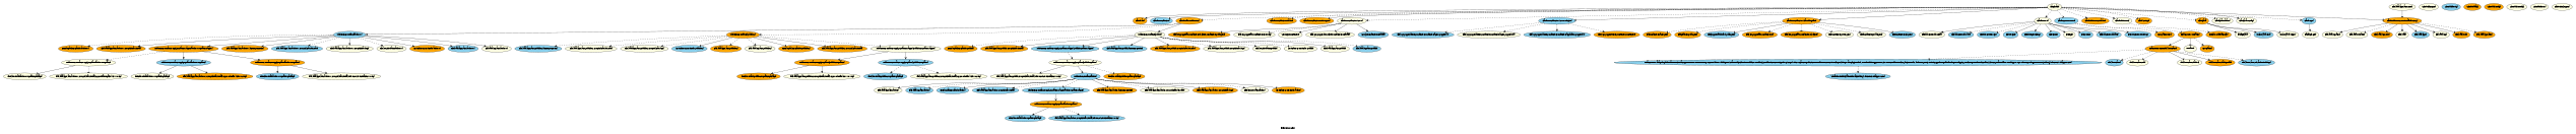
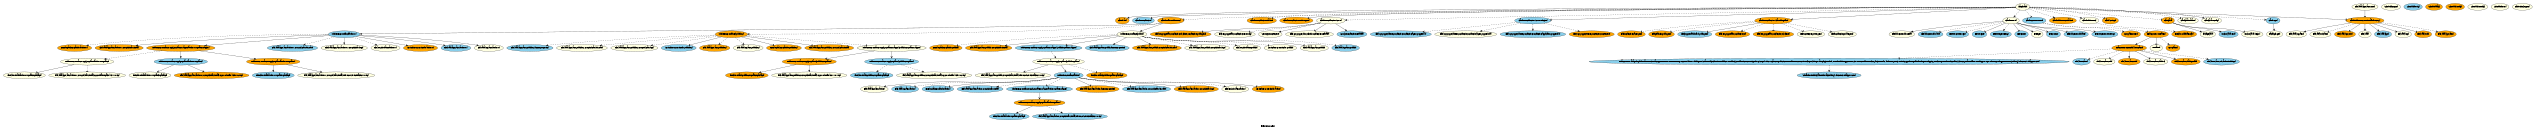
  digraph {
    fontname="DejaVu Serif"
    label=Resources
    node [fillcolor=lightyellow fontname="DejaVu Serif" fontsize=8 style=filled]
    edge [arrowhead=tee fontname="DejaVu Serif" fontsize=8 style=solid]
    n1 [label="Stage[main]"]
    n2 [fillcolor=orange label="Class[Settings]"]
    n3 [fillcolor=orange label="Class[Main]"]
    n4 [fillcolor=skyblue label="Class[Pe_mcollective]"]
    n5 [fillcolor=orange label="Class[Profile::Adobe_em6]"]
    n6 [fillcolor=orange label="Class[Pe_mcollective::Params]"]
    n7 [fillcolor=orange label="Class[Pe_mcollective::Role::Agent]"]
    n8 [label="Class[Pe_mcollective::Server]"]
    n9 [fillcolor=skyblue label="Class[Pe_mcollective::Server::Plugins]"]
    n10 [fillcolor=orange label="Class[Pe_mcollective::Shared_key_files]"]
    n11 [label="Class[Yum-wsi]"]
    n12 [fillcolor=skyblue label="Class[Accounts::Users]"]
    n13 [fillcolor=orange label="Class[Adobe_em6::Params]"]
    n14 [label="Class[Adobe_em6]"]
    n15 [fillcolor=orange label="Class[Adobe_em6::Pre_install_directory]"]
    n16 [fillcolor=orange label="Class[Java]"]
    n17 [label="Class[Java::Params]"]
    n18 [label="Class[Java::Config]"]
    n19 [fillcolor=skyblue label="Class[Wget]"]
    n20 [fillcolor=skyblue label="Adobe_em6::Instance[author01]"]
    n21 [fillcolor=orange label="Adobe_em6::Instance[publish02]"]
    n22 [label="Adobe_em6::Instance[publish]"]
    n23 [fillcolor=orange label="File[/etc/puppetlabs/mcollective/ssl/clients/mcollective-public.pem]"]
    n24 [label="File[/etc/puppetlabs/mcollective/server.cfg]"]
    n25 [label="Service[pe-mcollective]"]
    n26 [label="File[/opt/puppet/sbin/refresh-mcollective-metadata]"]
    n27 [fillcolor=skyblue label="Cron[pe-mcollective-metadata]"]
    n28 [fillcolor=orange label="File[/opt/puppet/libexec/mcollective/mcollective]"]
    n29 [fillcolor=skyblue label="File[/opt/puppet/libexec/mcollective/mcollective/agent/puppetd.rb]"]
    n30 [label="File[/opt/puppet/libexec/mcollective/mcollective/agent/puppetd.ddl]"]
    n31 [fillcolor=skyblue label="File[/opt/puppet/libexec/mcollective/mcollective/application/puppetd.rb]"]
    n32 [fillcolor=orange label="File[/etc/puppetlabs/mcollective/ssl]"]
    n33 [fillcolor=orange label="File[/etc/puppetlabs/mcollective/ssl/clients]"]
    n34 [label="File[mcollective-public.pem]"]
    n35 [label="File[mcollective-private.pem]"]
-   n36 [fillcolor=skyblue label="File[mcollective-cert.pem]"]
    n37 [fillcolor=orange label="File[mcollective-cacert.pem]"]
    n38 [fillcolor=orange label="File[peadmin-public.pem]"]
    n39 [fillcolor=skyblue label="File[puppet-dashboard-public.pem]"]
    n40 [fillcolor=skyblue label="File[centos]"]
    n41 [label="File[epel]"]
    n42 [fillcolor=skyblue label="File[custom]"]
    n43 [fillcolor=skyblue label="File[old-centos-old-base]"]
    n44 [fillcolor=skyblue label="File[old-centos-old-debug]"]
    n45 [label="File[old-centos-old-media]"]
    n46 [fillcolor=skyblue label="File[old-centos-old-vault]"]
    n47 [fillcolor=skyblue label="File[old-cobbler-repo]"]
    n48 [fillcolor=skyblue label="File[old-epel]"]
    n49 [fillcolor=skyblue label="File[old-epel-testing]"]
    n50 [fillcolor=orange label="Pe_accounts::User[aem]"]
    n51 [fillcolor=orange label="Group[aem_users]"]
    n52 [fillcolor=orange label="Exec[download_aem_jar]"]
    n53 [label="File[/data]"]
    n54 [fillcolor=skyblue label="File[/data/apps]"]
    n55 [label="File[/data/logs]"]
    n56 [fillcolor=orange label="File[/data/tools]"]
    n57 [fillcolor=orange label="File[/data/apps/aem]"]
    n58 [label="File[/data/logs/aem]"]
    n59 [label="File[/data/tools/aem]"]
    n60 [fillcolor=orange label="File[/data/logs/tools]"]
    n61 [label="Anchor[java::begin:]"]
    n62 [label="Package[java]"]
    n63 [fillcolor=skyblue label="Anchor[java::end]"]
    n64 [label="Package[wget]"]
    n65 [fillcolor=skyblue label="File[/data/apps/aem/author01]"]
    n66 [label="File[/data/logs/aem/author01]"]
    n67 [fillcolor=orange label="Exec[unpack_crx_jar_for_author01]"]
    n68 [fillcolor=orange label="File[/data/apps/aem/author01/crx-quickstart/install]"]
    n69 [fillcolor=orange label="Adobe_em6::Instance::Apply_updates_wrapper[author01_update_wrapper]"]
-   n70 [fillcolor=orange label="File[/data/apps/aem/author01/license.properties]"]
    n71 [fillcolor=skyblue label="File[/data/apps/aem/author01/crx-quickstart/bin/start]"]
    n72 [label="File[/data/apps/aem/author01/crx-quickstart/logs]"]
    n73 [label="File[/etc/init.d/aem_author01]"]
    n74 [fillcolor=orange label="Service[set up service for author01]"]
    n75 [fillcolor=orange label="File[/data/apps/aem/publish02]"]
    n76 [label="File[/data/logs/aem/publish02]"]
    n77 [fillcolor=orange label="Exec[unpack_crx_jar_for_publish02]"]
    n78 [fillcolor=orange label="File[/data/apps/aem/publish02/crx-quickstart/install]"]
    n79 [label="Adobe_em6::Instance::Apply_updates_wrapper[publish02_update_wrapper]"]
    n80 [fillcolor=skyblue label="File[/data/apps/aem/publish02/license.properties]"]
    n81 [label="File[/data/apps/aem/publish02/crx-quickstart/bin/start]"]
    n82 [label="File[/data/apps/aem/publish02/crx-quickstart/logs]"]
    n83 [fillcolor=skyblue label="Service[set up service for publish02]"]
    n84 [fillcolor=skyblue label="Adobe_em6::Instance[author]"]
    n85 [label="File[/data/apps/aem/author]"]
    n86 [fillcolor=skyblue label="File[/data/logs/aem/author]"]
    n87 [fillcolor=skyblue label="Exec[unpack_crx_jar_for_author]"]
    n88 [fillcolor=skyblue label="File[/data/apps/aem/author/crx-quickstart/install]"]
    n89 [fillcolor=skyblue label="Adobe_em6::Instance::Apply_updates_wrapper[author_update_wrapper]"]
    n90 [fillcolor=orange label="File[/data/apps/aem/author/license.properties]"]
-   n91 [label="File[/data/apps/aem/author/crx-quickstart/bin/start]"]
+   n91 [fillcolor=skyblue label="File[/data/apps/aem/author/crx-quickstart/bin/start]"]
    n92 [fillcolor=orange label="File[/data/apps/aem/author/crx-quickstart/logs]"]
    n93 [label="File[/etc/init.d/aem_author]"]
    n94 [fillcolor=orange label="Service[set up service for author]"]
    n95 [label="File[/data/apps/aem/publish]"]
    n96 [fillcolor=skyblue label="File[/data/logs/aem/publish]"]
    n97 [fillcolor=orange label="Exec[unpack_crx_jar_for_publish]"]
    n98 [fillcolor=orange label="File[/data/apps/aem/publish/crx-quickstart/install]"]
    n99 [fillcolor=skyblue label="Adobe_em6::Instance::Apply_updates_wrapper[publish_update_wrapper]"]
    n100 [fillcolor=skyblue label="File[/data/apps/aem/publish/license.properties]"]
    n101 [fillcolor=orange label="File[/data/apps/aem/publish/crx-quickstart/bin/start]"]
    n102 [label="File[/data/apps/aem/publish/crx-quickstart/logs]"]
    n103 [label="File[/etc/init.d/aem_publish]"]
    n104 [label="Service[set up service for publish]"]
    n105 [label="User[aem]"]
    n106 [fillcolor=orange label="Group[aem]"]
    n107 [fillcolor=orange label="Pe_accounts::Home_dir[/home/aem]"]
    n108 [fillcolor=skyblue label="File[/home/aem]"]
    n109 [label="File[/home/aem/.ssh]"]
+   n110 [fillcolor=orange label="File[/home/aem/.vim]"]
    n111 [label="File[/home/aem/.bashrc]"]
    n112 [fillcolor=orange label="File[/home/aem/.bash_profile]"]
    n113 [fillcolor=skyblue label="File[/home/aem/.ssh/authorized_keys]"]
    n114 [fillcolor=skyblue label="Pe_accounts::Manage_keys[ssh-rsa AAAAB3NzaC1yc2EAAAABIwAAAQEAsongwGT2xTA4t5ZL77dnbbq/XetSoZaNTM40jD3hrNimY0ubbk6nMexZlIhx3j6tu8dfToDSF06Y7nKSymdvwpSsmyBl18h6VMgatKcDogWhSu92OeZBOfI5YeAnr2HCMi8vBcikuJLC4ziOgFMaMqfmpjA88lPdr/8ZZwhKdmlrRCJy6tDHLv723VtxDQ6RElxbDmmof28y4IC3Q0eD4T/4RdxDmByBmsjMBx9vizyqgTLkNmgsdhT4L8xbtgYBZXfgpt9y/sZ0fI2+Ty+RvohoPnd220kbGSSduCt8/J0BansQi4lnYV80E4epyr0WwpWEl+vRxg18PkqyE8I8Ew== jenkins@webcms-ci.webapps.rr.com]"]
    n115 [fillcolor=orange label="Adobe_em6::Instance::Apply_updates[author01_update1]"]
    n116 [label="Adobe_em6::Instance::Apply_updates[author01_update2]"]
    n117 [fillcolor=skyblue label="Adobe_em6::Instance::Apply_updates[author01_update3]"]
    n118 [fillcolor=skyblue label="Adobe_em6::Instance::Apply_updates[publish02_update1]"]
    n119 [fillcolor=orange label="Adobe_em6::Instance::Apply_updates[publish02_update2]"]
    n120 [fillcolor=orange label="Adobe_em6::Instance::Apply_updates[author_update1]"]
    n121 [label="Adobe_em6::Instance::Apply_updates[publish_update1]"]
    n122 [fillcolor=skyblue label="Ssh_authorized_key[aem_ssh-rsa_jenkins@webcms-ci.webapps.rr.com]"]
    n123 [label="File[/data/apps/aem/certs]"]
    n124 [fillcolor=skyblue label="Exec[download_author01_update1_package]"]
    n125 [label="File[/data/apps/aem/author01/crx-quickstart/install/AEM_6.0_Service_Pack_2-1.0.zip]"]
    n126 [label="Exec[download_author01_update2_package]"]
    n127 [label="File[/data/apps/aem/author01/crx-quickstart/install/cq-6.0-featurepack-4137-1.0.zip]"]
    n128 [label="Exec[download_author01_update3_package]"]
    n129 [fillcolor=orange label="File[/data/apps/aem/author01/crx-quickstart/install/cq-6.0.0-hotfix-4135-1.0.2.zip]"]
    n130 [fillcolor=skyblue label="Exec[download_publish02_update1_package]"]
    n131 [label="File[/data/apps/aem/publish02/crx-quickstart/install/cq-6.0.0-hotfix-4135-1.0.2.zip]"]
    n132 [fillcolor=orange label="Exec[download_publish02_update2_package]"]
    n133 [label="File[/data/apps/aem/publish02/crx-quickstart/install/cq-6.0.0-hotfix-4681-1.0.1.zip]"]
    n134 [fillcolor=skyblue label="Exec[download_author_update1_package]"]
    n135 [fillcolor=skyblue label="File[/data/apps/aem/author/crx-quickstart/install/AEM_6.0_Service_Pack_2-1.0.zip]"]
    n136 [fillcolor=orange label="Exec[download_publish_update1_package]"]
    n137 [label="File[/data/apps/aem/publish/crx-quickstart/install/AEM_6.0_Service_Pack_2-1.0.zip]"]
    n138 [label="Schedule[puppet]"]
    n139 [fillcolor=skyblue label="Schedule[hourly]"]
    n140 [fillcolor=orange label="Schedule[daily]"]
    n141 [fillcolor=orange label="Schedule[weekly]"]
    n142 [label="Schedule[monthly]"]
    n143 [label="Schedule[never]"]
    n144 [label="Filebucket[puppet]"]
    n1 -> n2 [style=dashed]
    n1 -> n3 [arrowhead=normal]
    n1 -> n4
    n1 -> n5 [style=dashed]
    n1 -> n6 [style=dashed]
    n1 -> n7
    n1 -> n8 [arrowhead=normal style=dashed]
    n1 -> n9
    n1 -> n10 [arrowhead=vee]
    n1 -> n11 [arrowhead=vee style=dashed]
    n1 -> n12 [style=dashed]
    n1 -> n13 [arrowhead=normal style=dashed]
    n1 -> n14 [arrowhead=normal style=dashed]
    n1 -> n15
    n1 -> n16 [style=dashed]
    n1 -> n17 [style=dashed]
    n1 -> n18 [arrowhead=normal]
    n1 -> n19 [arrowhead=vee style=dashed]
    n5 -> n20 [arrowhead=normal]
    n5 -> n21 [arrowhead=vee style=dashed]
    n5 -> n22 [arrowhead=normal]
    n8 -> n23
    n8 -> n24 [style=dashed]
    n8 -> n25 [arrowhead=normal]
    n8 -> n26
    n8 -> n27 [arrowhead=normal]
    n9 -> n28 [arrowhead=vee style=dashed]
    n9 -> n29 [arrowhead=vee style=dashed]
    n9 -> n30 [arrowhead=normal style=dashed]
    n9 -> n31 [arrowhead=normal style=dashed]
    n10 -> n32 [arrowhead=vee style=dashed]
    n10 -> n33 [style=dashed]
    n10 -> n34 [style=dashed]
    n10 -> n35 [arrowhead=vee style=dashed]
-   n10 -> n36
    n10 -> n37 [style=dashed]
    n10 -> n38 [style=dashed]
    n10 -> n39
    n11 -> n40
    n11 -> n41 [arrowhead=vee]
    n11 -> n42 [arrowhead=vee]
    n11 -> n43
    n11 -> n44 [arrowhead=vee]
    n11 -> n45 [arrowhead=normal]
    n11 -> n46 [style=dashed]
    n11 -> n47 [style=dashed]
    n11 -> n48
    n11 -> n49 [arrowhead=normal style=dashed]
    n12 -> n50 [style=dashed]
    n12 -> n51 [arrowhead=vee style=dashed]
    n14 -> n52 [arrowhead=vee style=dashed]
    n15 -> n53 [arrowhead=vee]
    n15 -> n54 [arrowhead=vee]
    n15 -> n55 [arrowhead=vee]
    n15 -> n56
    n15 -> n57 [arrowhead=vee style=dashed]
    n15 -> n58 [arrowhead=normal]
    n15 -> n59 [style=dashed]
    n15 -> n60
    n16 -> n61
    n16 -> n62 [arrowhead=normal]
    n16 -> n63 [arrowhead=normal]
    n19 -> n64 [arrowhead=vee]
    n20 -> n65 [arrowhead=vee]
    n20 -> n66 [arrowhead=vee]
    n20 -> n67 [arrowhead=normal style=dashed]
    n20 -> n68 [arrowhead=normal]
    n20 -> n69 [arrowhead=vee]
-   n20 -> n70 [arrowhead=vee]
    n20 -> n71 [arrowhead=vee style=dashed]
    n20 -> n72 [arrowhead=normal]
    n20 -> n73 [arrowhead=normal style=dashed]
    n20 -> n74 [arrowhead=normal]
    n21 -> n75 [arrowhead=vee style=dashed]
    n21 -> n76 [arrowhead=vee style=dashed]
    n21 -> n77
    n21 -> n78
    n21 -> n79 [style=dashed]
    n21 -> n80 [arrowhead=normal style=dashed]
    n21 -> n81 [arrowhead=vee style=dashed]
    n21 -> n82 [arrowhead=vee style=dashed]
    n21 -> n83
    n22 -> n95
    n22 -> n96 [style=dashed]
    n22 -> n97 [style=dashed]
    n22 -> n98 [arrowhead=vee]
    n22 -> n99
    n22 -> n100 [arrowhead=normal]
    n22 -> n101 [arrowhead=normal]
    n22 -> n102 [arrowhead=normal style=dashed]
    n22 -> n103 [arrowhead=normal style=dashed]
    n22 -> n104 [style=dashed]
    n50 -> n105
    n50 -> n106 [arrowhead=normal style=dashed]
    n50 -> n107 [arrowhead=normal]
    n69 -> n115 [arrowhead=normal]
    n69 -> n116 [arrowhead=normal style=dashed]
    n69 -> n117 [arrowhead=normal]
    n79 -> n118 [arrowhead=vee]
    n79 -> n119 [arrowhead=vee]
    n84 -> n85 [arrowhead=vee]
    n84 -> n86 [style=dashed]
    n84 -> n87
    n84 -> n88 [arrowhead=normal style=dashed]
    n84 -> n89 [style=dashed]
    n84 -> n90
    n84 -> n91 [style=dashed]
    n84 -> n92
    n84 -> n93 [arrowhead=normal style=dashed]
    n84 -> n94
    n89 -> n120 [arrowhead=vee]
    n99 -> n121 [arrowhead=normal style=dashed]
    n107 -> n108 [arrowhead=vee style=dashed]
    n107 -> n109 [style=dashed]
+   n107 -> n110 [arrowhead=normal]
    n107 -> n111
    n107 -> n112 [arrowhead=vee]
    n107 -> n113 [arrowhead=vee style=dashed]
    n107 -> n114 [style=dashed]
    n114 -> n122 [arrowhead=vee style=dashed]
    n115 -> n124 [arrowhead=normal]
    n115 -> n125 [arrowhead=vee]
    n116 -> n126
    n116 -> n127 [style=dashed]
    n117 -> n128 [arrowhead=vee]
    n117 -> n129 [arrowhead=vee]
    n118 -> n130 [arrowhead=normal style=dashed]
    n118 -> n131 [arrowhead=normal style=dashed]
    n119 -> n132 [arrowhead=vee]
    n119 -> n133 [arrowhead=normal]
    n120 -> n134 [arrowhead=normal]
    n120 -> n135 [arrowhead=normal style=dashed]
    n121 -> n84 [arrowhead=vee]
    n121 -> n136 [style=dashed]
    n121 -> n137 [arrowhead=vee]
    n123 -> n15
  }
